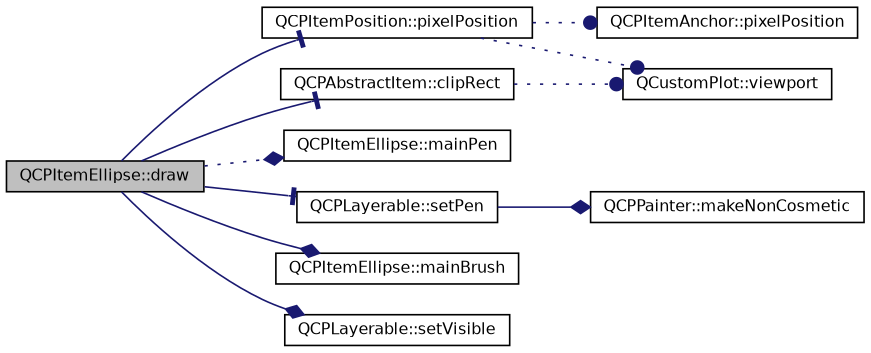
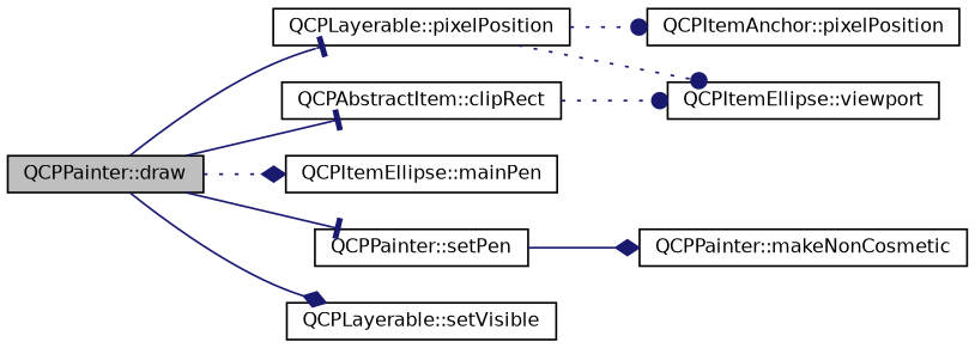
  digraph {
    rankdir=LR
    node [color=black fillcolor=white fontname=Helvetica fontsize=10 shape=record style=filled]
    edge [arrowhead=diamond color=midnightblue fontname=Helvetica fontsize=10 labelfontname=Helvetica labelfontsize=10 style=solid]
-   n1 [fillcolor=grey75 fontcolor=black height=0.2 label="QCPItemEllipse::draw" width=0.4]
-   n2 [height=0.2 label="QCPItemPosition::pixelPosition" width=0.4]
+   n1 [fillcolor=grey75 fontcolor=black height=0.2 label="QCPPainter::draw" width=0.4]
+   n2 [height=0.2 label="QCPLayerable::pixelPosition" width=0.4]
    n3 [height=0.2 label="QCPAbstractItem::clipRect" width=0.4]
    n4 [height=0.2 label="QCPItemEllipse::mainPen" width=0.4]
-   n5 [height=0.2 label="QCPLayerable::setPen" width=0.4]
-   n6 [height=0.2 label="QCPItemEllipse::mainBrush" width=0.4]
+   n5 [height=0.2 label="QCPPainter::setPen" width=0.4]
    n7 [height=0.2 label="QCPLayerable::setVisible" width=0.4]
    n8 [height=0.2 label="QCPItemAnchor::pixelPosition" width=0.4]
-   n9 [height=0.2 label="QCustomPlot::viewport" width=0.4]
+   n9 [height=0.2 label="QCPItemEllipse::viewport" width=0.4]
    n10 [height=0.2 label="QCPPainter::makeNonCosmetic" width=0.4]
    n1 -> n2 [arrowhead=tee]
    n1 -> n3 [arrowhead=tee]
    n1 -> n4 [style=dotted]
    n1 -> n5 [arrowhead=tee]
-   n1 -> n6
    n1 -> n7
    n2 -> n8 [arrowhead=dot style=dotted]
    n2 -> n9 [arrowhead=dot style=dotted]
    n3 -> n9 [arrowhead=dot style=dotted]
    n5 -> n10
  }
